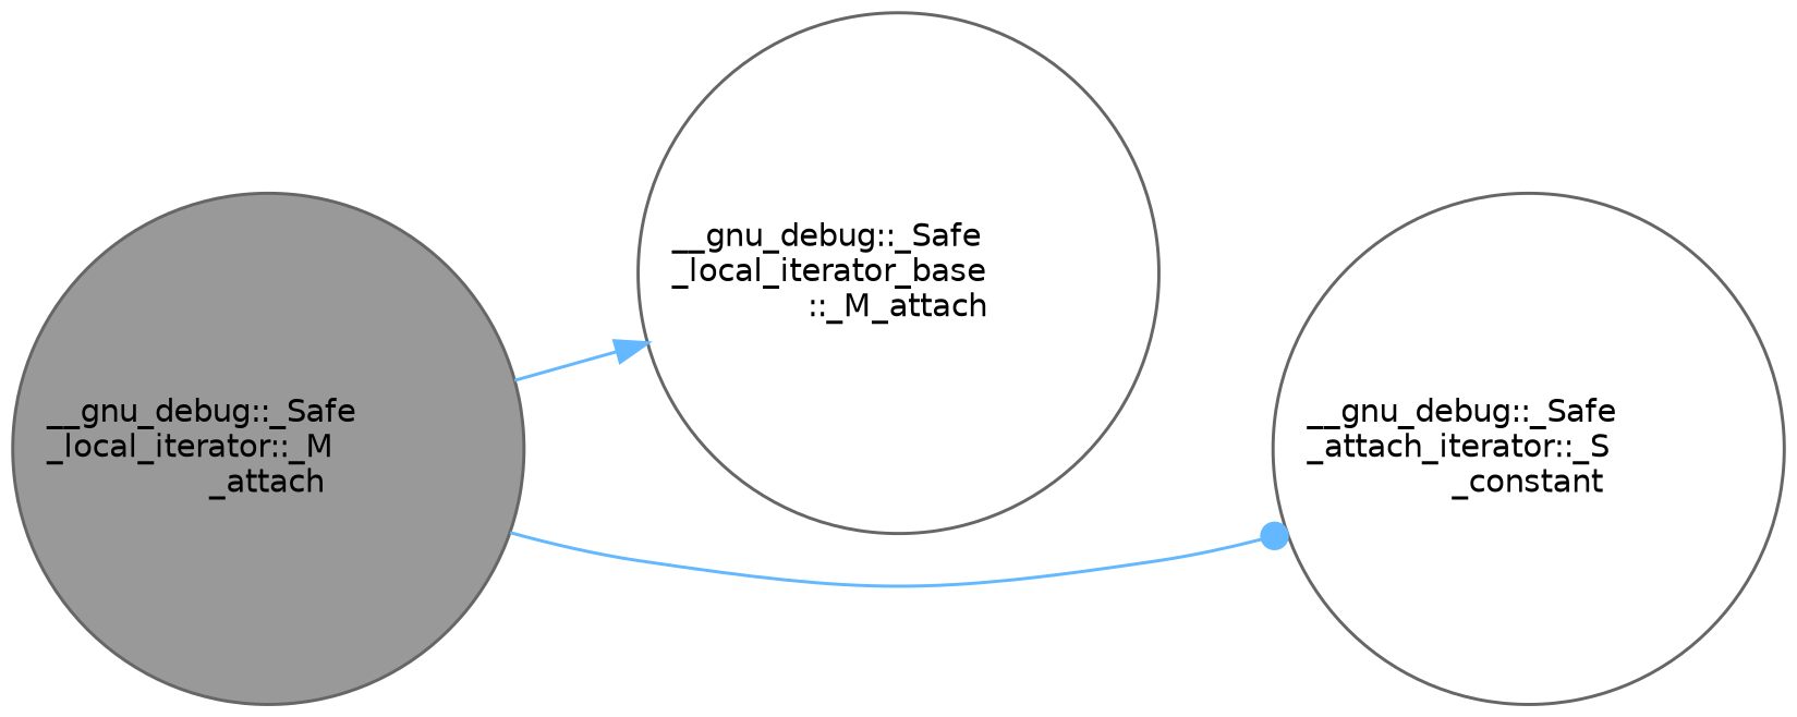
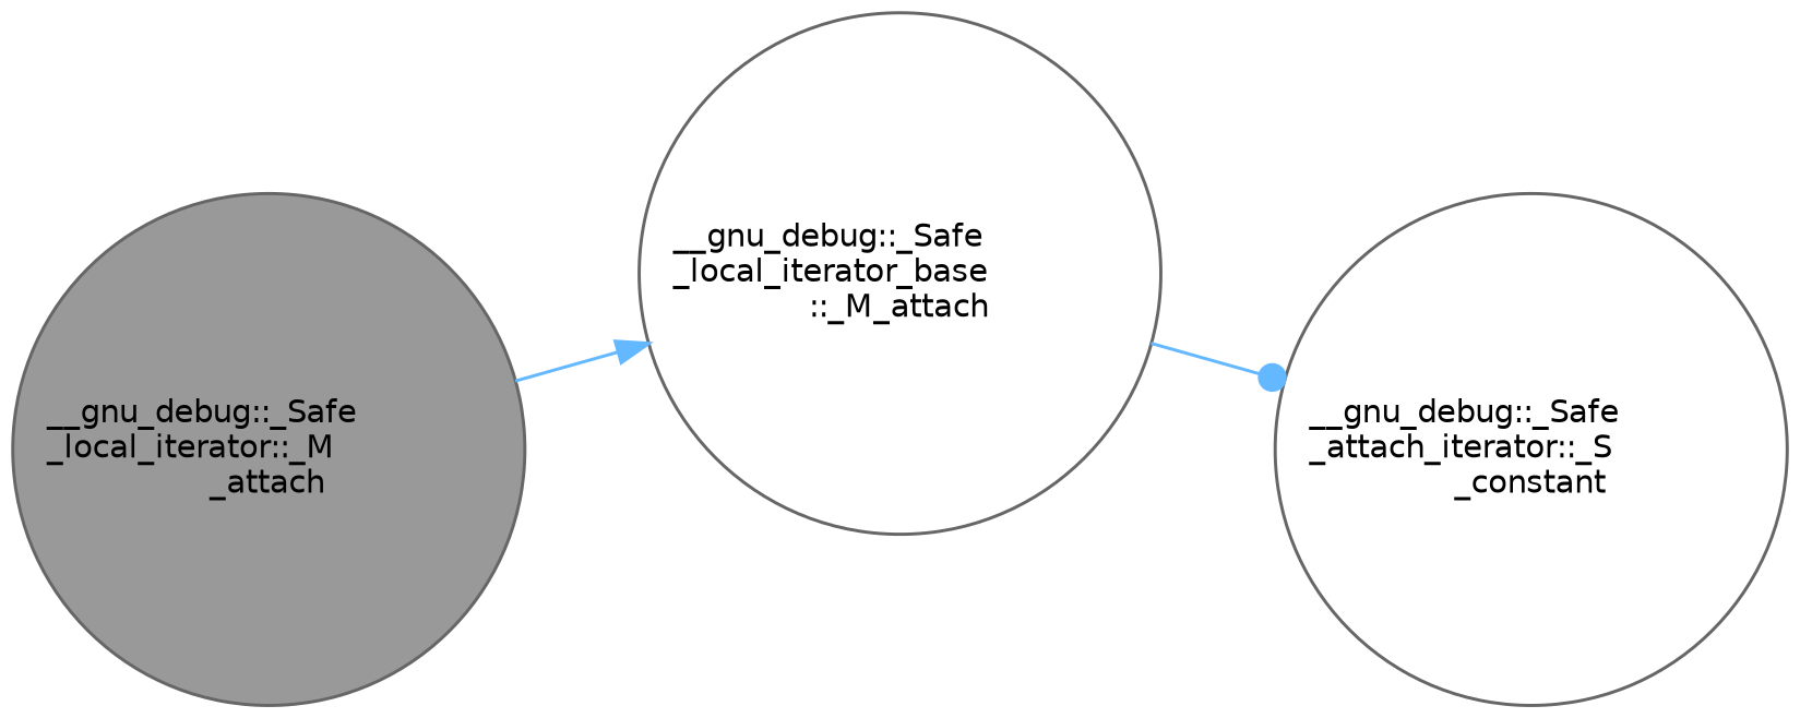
  digraph {
    rankdir=LR
    node [color=grey40 fillcolor=white fontname=Helvetica fontsize=10 shape=circle style=filled]
    edge [color=steelblue1 fontname=Helvetica fontsize=10 labelfontname=Helvetica labelfontsize=10 style=solid]
    n1 [color=gray40 fillcolor=grey60 fontcolor=black height=0.2 label="__gnu_debug::_Safe\l_local_iterator::_M\l_attach" width=0.4]
    n2 [height=0.2 label="__gnu_debug::_Safe\l_local_iterator_base\l::_M_attach" width=0.4]
    n3 [height=0.2 label="__gnu_debug::_Safe\l_attach_iterator::_S\l_constant" width=0.4]
    n1 -> n2 [arrowhead=normal]
-   n1 -> n3 [arrowhead=dot]
+   n2 -> n3 [arrowhead=dot]
  }
